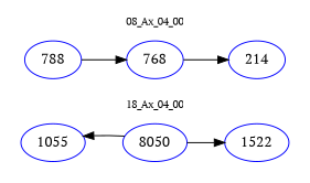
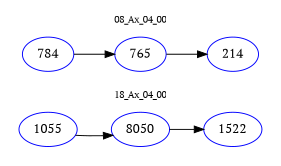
  digraph {
    fontname="PT Serif"
    rankdir=LR
    node [color=blue fontname="PT Serif"]
    edge [color=black fontname="PT Serif"]
    n1 [label=1055]
    n2 [label=8050]
    n3 [label=1522]
-   n4 [label=788]
-   n5 [label=768]
+   n4 [label=784]
+   n5 [label=765]
    n6 [label=214]
    subgraph cluster_1 {
      color=white
      fontsize=10
      label="18_Ax_04_00"
      n1
      n2
      n3
    }
    subgraph cluster_2 {
      color=white
      fontsize=10
      label="08_Ax_04_00"
      n4
      n5
      n6
    }
-   n2 -> n1
+   n1 -> n2
    n2 -> n3
    n4 -> n5
    n5 -> n6
  }
